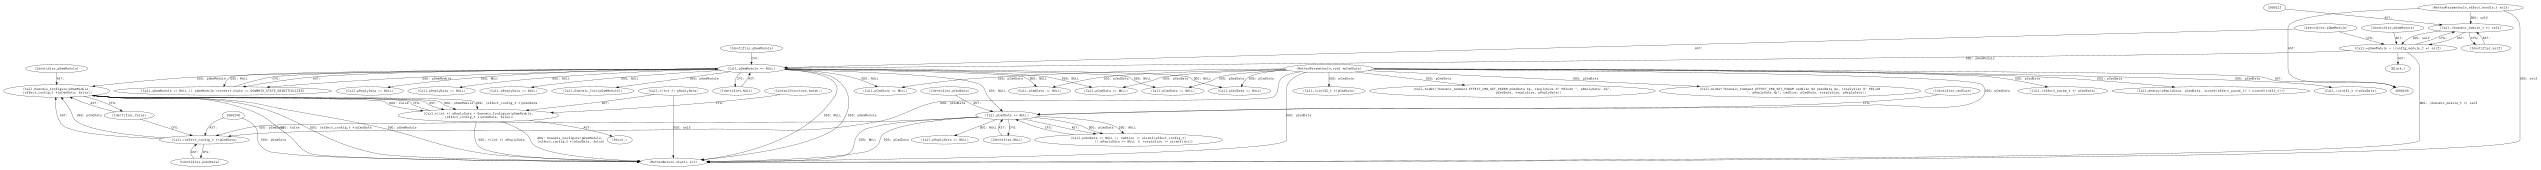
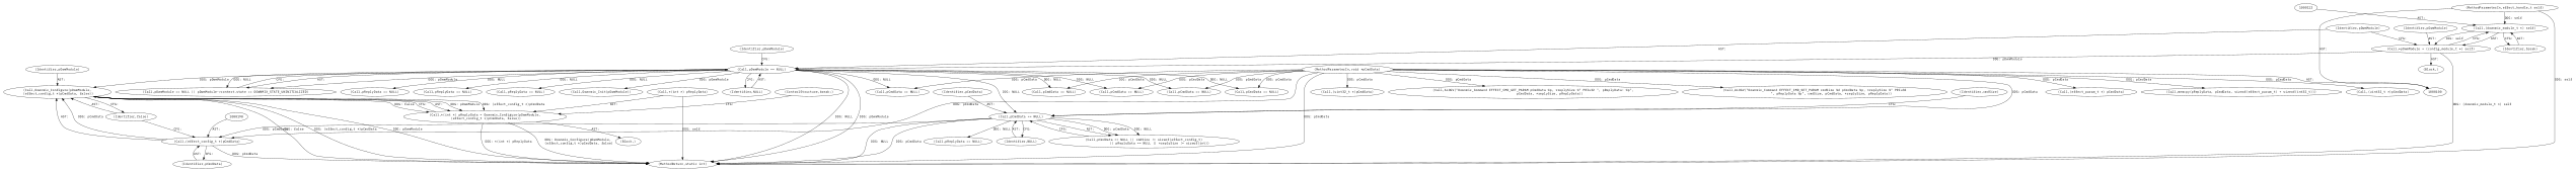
  digraph {
    fontname="IBM Plex Mono"
    node [fontname="IBM Plex Mono"]
    edge [fontname="IBM Plex Mono"]
    n1 [label="(Call,Downmix_Configure(pDwmModule,\n (effect_config_t *)pCmdData, false))"]
    n2 [label="(Call,*(int *) pReplyData = Downmix_Configure(pDwmModule,\n (effect_config_t *)pCmdData, false))"]
    n3 [label="(Identifier,false)"]
    n4 [label="(MethodReturn,static int)"]
    n5 [label="(Block,)"]
    n6 [label="(Call,(effect_config_t *)pCmdData)"]
    n7 [label="(Call,pDwmModule == NULL)"]
    n8 [label="(Call,pCmdData == NULL)"]
    n9 [label="(Call,Downmix_Init(pDwmModule))"]
    n10 [label="(Identifier,NULL)"]
    n11 [label="(Call,pCmdData == NULL)"]
    n12 [label="(Call,pCmdData == NULL)"]
    n13 [label="(Call,pDwmModule == NULL || pDwmModule->context.state == DOWNMIX_STATE_UNINITIALIZED)"]
    n14 [label="(Call,pReplyData == NULL)"]
    n15 [label="(Call,pCmdData == NULL)"]
    n16 [label="(Call,pReplyData == NULL)"]
    n17 [label="(Call,pReplyData == NULL)"]
    n18 [label="(Call,pCmdData == NULL)"]
    n19 [label="(Call,pCmdData == NULL)"]
    n20 [label="(Identifier,NULL)"]
    n21 [label="(Call,pReplyData == NULL)"]
    n22 [label="(Call,pCmdData == NULL || cmdSize != sizeof(effect_config_t)\n                || pReplyData == NULL || *replySize != sizeof(int))"]
    n23 [label="(Call,*pDwmModule = (config_module_t *) self)"]
    n24 [label="(Call,(downmix_module_t *) self)"]
    n25 [label="(Block,)"]
-   n26 [label="(Identifier,self)"]
+   n26 [label="(Identifier,break)"]
    n27 [label="(MethodParameterIn,effect_handle_t self)"]
    1000100
    n29 [label="(Identifier,pCmdData)"]
    n30 [label="(MethodParameterIn,void *pCmdData)"]
    n31 [label="(Call,(effect_param_t *) pCmdData)"]
    n32 [label="(Call,memcpy(pReplyData, pCmdData, sizeof(effect_param_t) + sizeof(int32_t)))"]
    n33 [label="(Call,(uint32_t *)pCmdData)"]
    n34 [label="(Call,(uint32_t *)pCmdData)"]
    n35 [label="(Call,ALOGV(\"Downmix_Command EFFECT_CMD_GET_PARAM pCmdData %p, *replySize %\" PRIu32 \", pReplyData: %p\",\n                 pCmdData, *replySize, pReplyData))"]
    n36 [label="(Call,ALOGV(\"Downmix_Command EFFECT_CMD_SET_PARAM cmdSize %d pCmdData %p, *replySize %\" PRIu32\n                 \", pReplyData %p\", cmdSize, pCmdData, *replySize, pReplyData))"]
    n37 [label="(Identifier,pDwmModule)"]
    n38 [label="(Identifier,pDwmModule)"]
    n39 [label="(Call,*(int *) pReplyData)"]
    n40 [label="(Identifier,pCmdData)"]
    n41 [label="(ControlStructure,break;)"]
    n42 [label="(Identifier,cmdSize)"]
    n43 [label="(Identifier,pDwmModule)"]
    n44 [label="(Identifier,pDwmModule)"]
    1000112
    1000198
    n1 -> n2 [label="AST: "]
    n1 -> n2 [label="DDG: pDwmModule"]
    n1 -> n2 [label="DDG: (effect_config_t *)pCmdData"]
    n1 -> n2 [label="DDG: false"]
    n1 -> n3 [label="CFG: "]
    n1 -> n4 [label="DDG: false"]
    n1 -> n4 [label="DDG: (effect_config_t *)pCmdData"]
    n1 -> n4 [label="DDG: pDwmModule"]
    n2 -> n1 [label="CFG: "]
    n2 -> n4 [label="DDG: Downmix_Configure(pDwmModule,\n (effect_config_t *)pCmdData, false)"]
    n2 -> n4 [label="DDG: *(int *) pReplyData"]
    n2 -> n5 [label="AST: "]
    n3 -> n1 [label="AST: "]
    n3 -> n6 [label="CFG: "]
    n6 -> n1 [label="AST: "]
    n6 -> n1 [label="DDG: pCmdData"]
-   1000198 -> n4 [label="DDG: pCmdData"]
+   n6 -> n4 [label="DDG: pCmdData"]
    n6 -> n29 [label="CFG: "]
    n7 -> n1 [label="DDG: pDwmModule"]
    n7 -> n4 [label="DDG: NULL"]
    n7 -> n4 [label="DDG: pDwmModule"]
    n7 -> n8 [label="DDG: NULL"]
    n7 -> n9 [label="DDG: pDwmModule"]
    n7 -> n10 [label="CFG: "]
    n7 -> n11 [label="DDG: NULL"]
    n7 -> n12 [label="DDG: NULL"]
    n7 -> n13 [label="AST: "]
    n7 -> n13 [label="DDG: pDwmModule"]
    n7 -> n13 [label="DDG: NULL"]
    n7 -> n14 [label="DDG: NULL"]
    n7 -> n15 [label="DDG: NULL"]
    n7 -> n16 [label="DDG: NULL"]
    n7 -> n17 [label="DDG: NULL"]
    n7 -> n18 [label="DDG: NULL"]
    n7 -> n19 [label="DDG: NULL"]
    n8 -> n4 [label="DDG: NULL"]
    n8 -> n4 [label="DDG: pCmdData"]
    n8 -> n6 [label="DDG: pCmdData"]
    n8 -> n20 [label="CFG: "]
    n8 -> n21 [label="DDG: NULL"]
    n8 -> n22 [label="AST: "]
    n8 -> n22 [label="DDG: pCmdData"]
    n8 -> n22 [label="DDG: NULL"]
    n10 -> n7 [label="AST: "]
    n13 -> n7 [label="CFG: "]
    n20 -> n8 [label="AST: "]
    n22 -> n8 [label="CFG: "]
    n23 -> n4 [label="DDG: (downmix_module_t *) self"]
    n23 -> n7 [label="DDG: pDwmModule"]
    n23 -> n24 [label="CFG: "]
    n23 -> n25 [label="AST: "]
    n24 -> n23 [label="AST: "]
    n24 -> n23 [label="DDG: self"]
    n24 -> n26 [label="CFG: "]
    n26 -> n24 [label="AST: "]
    n27 -> n4 [label="DDG: self"]
    n27 -> n24 [label="DDG: self"]
    n27 -> 1000100 [label="AST: "]
    n29 -> n6 [label="AST: "]
    n30 -> n4 [label="DDG: pCmdData"]
    n30 -> n6 [label="DDG: pCmdData"]
    n30 -> n8 [label="DDG: pCmdData"]
    n30 -> n11 [label="DDG: pCmdData"]
    n30 -> n12 [label="DDG: pCmdData"]
    n30 -> n15 [label="DDG: pCmdData"]
    n30 -> n18 [label="DDG: pCmdData"]
    n30 -> n19 [label="DDG: pCmdData"]
    n30 -> 1000100 [label="AST: "]
    n30 -> n31 [label="DDG: pCmdData"]
    n30 -> n32 [label="DDG: pCmdData"]
    n30 -> n33 [label="DDG: pCmdData"]
    n30 -> n34 [label="DDG: pCmdData"]
    n30 -> n35 [label="DDG: pCmdData"]
    n30 -> n36 [label="DDG: pCmdData"]
    n37 -> n7 [label="CFG: "]
    n38 -> n7 [label="AST: "]
    n38 -> n23 [label="CFG: "]
    n39 -> n2 [label="AST: "]
    n39 -> n4 [label="DDG: self"]
    n40 -> n8 [label="AST: "]
    n41 -> n2 [label="CFG: "]
    n42 -> n8 [label="CFG: "]
    n43 -> n23 [label="AST: "]
    n44 -> n1 [label="AST: "]
    1000112 -> n24 [label="AST: "]
    1000198 -> n6 [label="AST: "]
  }
